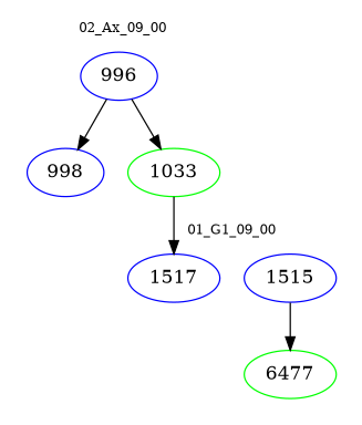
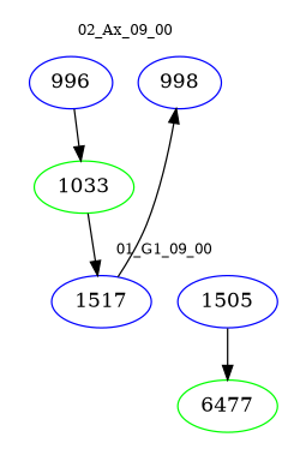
  digraph {
    node [color=blue]
    edge [color=black]
    n1 [label=996]
    n2 [label=998]
    n3 [color=green label=1033]
-   n4 [label=1515]
+   n4 [label=1505]
    n5 [color=green label=6477]
    n6 [label=1517]
    subgraph cluster_1 {
      color=white
      fontsize=10
      label="02_Ax_09_00"
      n1
      n2
      n3
    }
    subgraph cluster_2 {
      color=white
      fontsize=10
      label="01_G1_09_00"
      n4
      n5
      n6
    }
-   n1 -> n2
+   n6 -> n2
    n1 -> n3
    n3 -> n6
    n4 -> n5
  }
